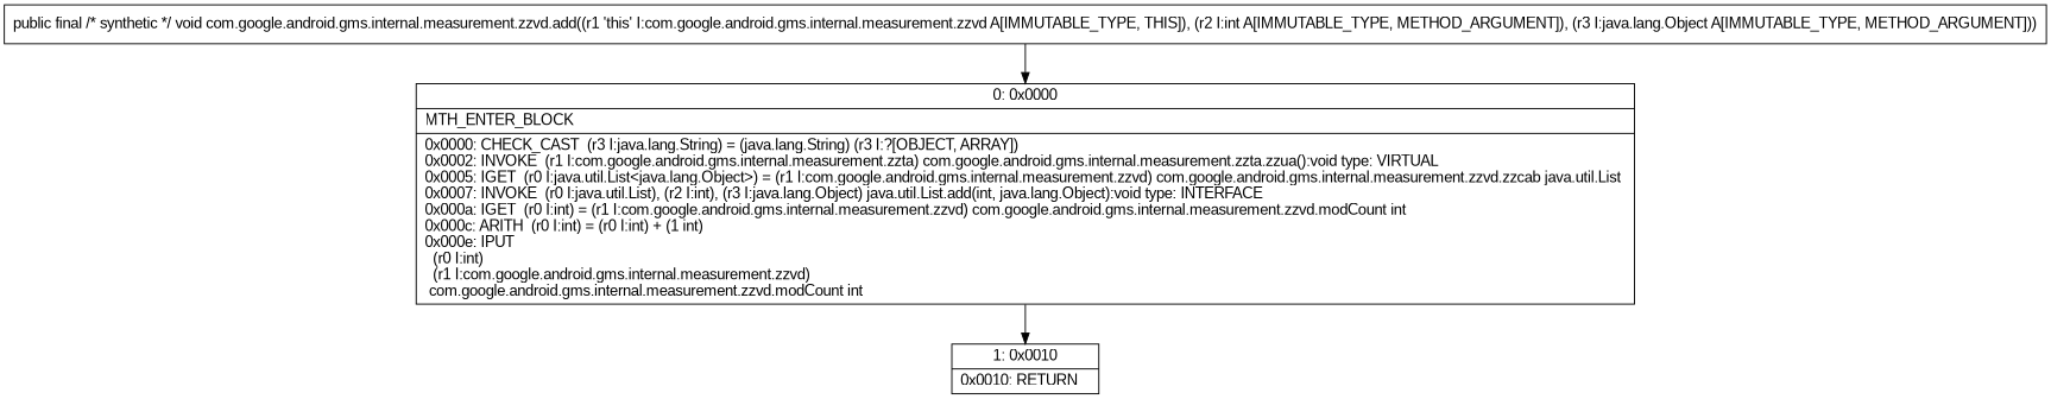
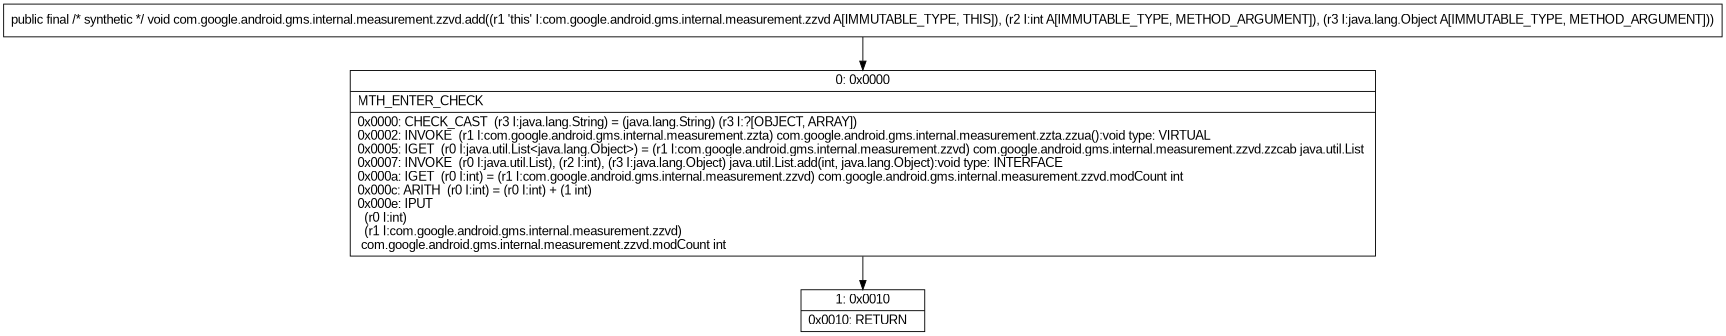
  digraph {
    fontname="Liberation Sans"
    node [shape=record fontname="Liberation Sans"]
    edge [fontname="Liberation Sans"]
-   n1 [label="{0\:\ 0x0000|MTH_ENTER_BLOCK\l|0x0000: CHECK_CAST  (r3 I:java.lang.String) = (java.lang.String) (r3 I:?[OBJECT, ARRAY]) \l0x0002: INVOKE  (r1 I:com.google.android.gms.internal.measurement.zzta) com.google.android.gms.internal.measurement.zzta.zzua():void type: VIRTUAL \l0x0005: IGET  (r0 I:java.util.List\<java.lang.Object\>) = (r1 I:com.google.android.gms.internal.measurement.zzvd) com.google.android.gms.internal.measurement.zzvd.zzcab java.util.List \l0x0007: INVOKE  (r0 I:java.util.List), (r2 I:int), (r3 I:java.lang.Object) java.util.List.add(int, java.lang.Object):void type: INTERFACE \l0x000a: IGET  (r0 I:int) = (r1 I:com.google.android.gms.internal.measurement.zzvd) com.google.android.gms.internal.measurement.zzvd.modCount int \l0x000c: ARITH  (r0 I:int) = (r0 I:int) + (1 int) \l0x000e: IPUT  \l  (r0 I:int)\l  (r1 I:com.google.android.gms.internal.measurement.zzvd)\l com.google.android.gms.internal.measurement.zzvd.modCount int \l}"]
+   n1 [label="{0\:\ 0x0000|MTH_ENTER_CHECK\l|0x0000: CHECK_CAST  (r3 I:java.lang.String) = (java.lang.String) (r3 I:?[OBJECT, ARRAY]) \l0x0002: INVOKE  (r1 I:com.google.android.gms.internal.measurement.zzta) com.google.android.gms.internal.measurement.zzta.zzua():void type: VIRTUAL \l0x0005: IGET  (r0 I:java.util.List\<java.lang.Object\>) = (r1 I:com.google.android.gms.internal.measurement.zzvd) com.google.android.gms.internal.measurement.zzvd.zzcab java.util.List \l0x0007: INVOKE  (r0 I:java.util.List), (r2 I:int), (r3 I:java.lang.Object) java.util.List.add(int, java.lang.Object):void type: INTERFACE \l0x000a: IGET  (r0 I:int) = (r1 I:com.google.android.gms.internal.measurement.zzvd) com.google.android.gms.internal.measurement.zzvd.modCount int \l0x000c: ARITH  (r0 I:int) = (r0 I:int) + (1 int) \l0x000e: IPUT  \l  (r0 I:int)\l  (r1 I:com.google.android.gms.internal.measurement.zzvd)\l com.google.android.gms.internal.measurement.zzvd.modCount int \l}"]
    n2 [label="{1\:\ 0x0010|0x0010: RETURN   \l}"]
    n3 [label="{public final \/* synthetic *\/ void com.google.android.gms.internal.measurement.zzvd.add((r1 'this' I:com.google.android.gms.internal.measurement.zzvd A[IMMUTABLE_TYPE, THIS]), (r2 I:int A[IMMUTABLE_TYPE, METHOD_ARGUMENT]), (r3 I:java.lang.Object A[IMMUTABLE_TYPE, METHOD_ARGUMENT])) }"]
    n1 -> n2
    n3 -> n1
  }
